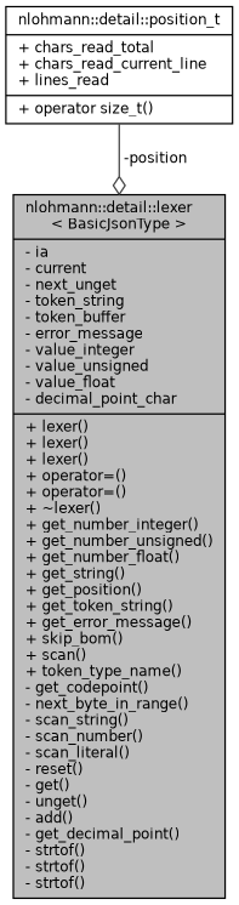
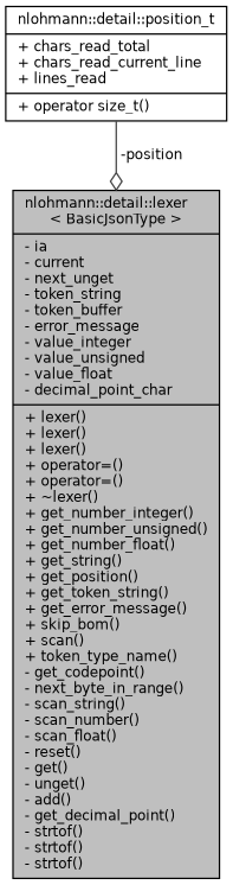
  digraph {
    node [color=black fontname=Helvetica fontsize=10 shape=record style=filled]
-   n1 [fillcolor=grey75 fontcolor=black height=0.2 label="{nlohmann::detail::lexer\l\< BasicJsonType \>\n|- ia\l- current\l- next_unget\l- token_string\l- token_buffer\l- error_message\l- value_integer\l- value_unsigned\l- value_float\l- decimal_point_char\l|+ lexer()\l+ lexer()\l+ lexer()\l+ operator=()\l+ operator=()\l+ ~lexer()\l+ get_number_integer()\l+ get_number_unsigned()\l+ get_number_float()\l+ get_string()\l+ get_position()\l+ get_token_string()\l+ get_error_message()\l+ skip_bom()\l+ scan()\l+ token_type_name()\l- get_codepoint()\l- next_byte_in_range()\l- scan_string()\l- scan_number()\l- scan_literal()\l- reset()\l- get()\l- unget()\l- add()\l- get_decimal_point()\l- strtof()\l- strtof()\l- strtof()\l}" width=0.4]
+   n1 [fillcolor=grey75 fontcolor=black height=0.2 label="{nlohmann::detail::lexer\l\< BasicJsonType \>\n|- ia\l- current\l- next_unget\l- token_string\l- token_buffer\l- error_message\l- value_integer\l- value_unsigned\l- value_float\l- decimal_point_char\l|+ lexer()\l+ lexer()\l+ lexer()\l+ operator=()\l+ operator=()\l+ ~lexer()\l+ get_number_integer()\l+ get_number_unsigned()\l+ get_number_float()\l+ get_string()\l+ get_position()\l+ get_token_string()\l+ get_error_message()\l+ skip_bom()\l+ scan()\l+ token_type_name()\l- get_codepoint()\l- next_byte_in_range()\l- scan_string()\l- scan_number()\l- scan_float()\l- reset()\l- get()\l- unget()\l- add()\l- get_decimal_point()\l- strtof()\l- strtof()\l- strtof()\l}" width=0.4]
    n2 [fillcolor=white height=0.2 label="{nlohmann::detail::position_t\n|+ chars_read_total\l+ chars_read_current_line\l+ lines_read\l|+ operator size_t()\l}" width=0.4]
    n2 -> n1 [arrowhead=odiamond color=grey25 fontname=Helvetica fontsize=10 label=" -position" labelfontname=Helvetica labelfontsize=10 style=solid]
  }
